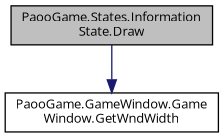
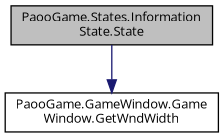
  digraph {
    rankdir=TB
    fontname="Open Sans"
    node [color=black fontname="Open Sans" fontsize=10 shape=record style=filled]
-   n1 [fillcolor=grey75 fontcolor=black height=0.2 label="PaooGame.States.Information\lState.Draw" width=0.4]
+   n1 [fillcolor=grey75 fontcolor=black height=0.2 label="PaooGame.States.Information\lState.State" width=0.4]
    n2 [fillcolor=white height=0.2 label="PaooGame.GameWindow.Game\lWindow.GetWndWidth" width=0.4]
    n1 -> n2 [color=midnightblue fontname="Open Sans" fontsize=10 labelfontname=Helvetica labelfontsize=10 style=solid]
  }
